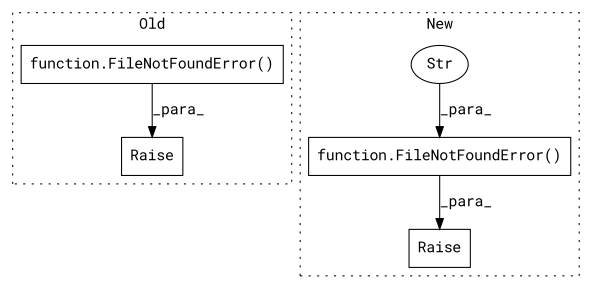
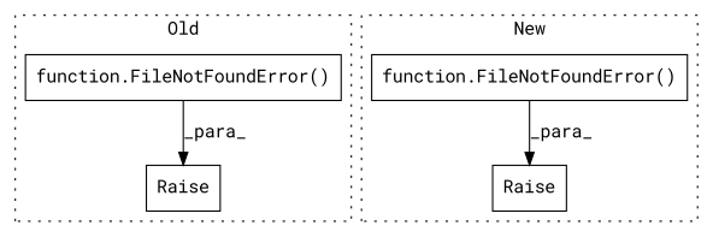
  digraph {
    fontname="Roboto Mono"
    node [a=75 l="18,1" shape=box fontname="Roboto Mono"]
    edge [fontname="Roboto Mono"]
    n1 [label="function.FileNotFoundError()" s="1746,1809"]
    n2 [a=91 l=6 label=Raise s=1740]
    n3 [label="function.FileNotFoundError()" s="1818,1881"]
    n4 [a=91 l=6 label=Raise s=1812]
-   n5 [a=66 l=45 label=Str s=1836 shape=ellipse]
    subgraph cluster_1 {
      label=Old
      style=dotted
      n1
      n2
    }
    subgraph cluster_2 {
      label=New
      style=dotted
      n3
      n4
-     n5
    }
    n1 -> n2 [label=_para_]
    n3 -> n4 [label=_para_]
-   n5 -> n3 [label=_para_]
  }
